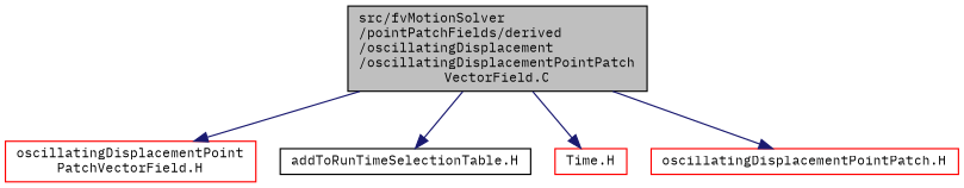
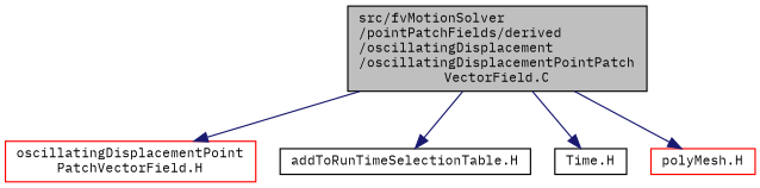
  digraph {
    fontname="IBM Plex Mono"
    node [color=red fontname="IBM Plex Mono" fontsize=10 shape=record]
    edge [color=midnightblue fontname="IBM Plex Mono" fontsize=10 labelfontname=Helvetica labelfontsize=10 style=solid]
    n1 [color=black fillcolor=grey75 fontcolor=black height=0.2 label="src/fvMotionSolver\l/pointPatchFields/derived\l/oscillatingDisplacement\l/oscillatingDisplacementPointPatch\lVectorField.C" style=filled width=0.4]
    n2 [height=0.2 label="oscillatingDisplacementPoint\lPatchVectorField.H" width=0.4]
    n3 [color=black height=0.2 label="addToRunTimeSelectionTable.H" width=0.4]
-   n4 [height=0.2 label="Time.H" width=0.4]
-   n5 [height=0.2 label="oscillatingDisplacementPointPatch.H" width=0.4]
+   n4 [color=black height=0.2 label="Time.H" width=0.4]
+   n5 [height=0.2 label="polyMesh.H" width=0.4]
    n1 -> n2
    n1 -> n3
    n1 -> n4
    n1 -> n5
  }
